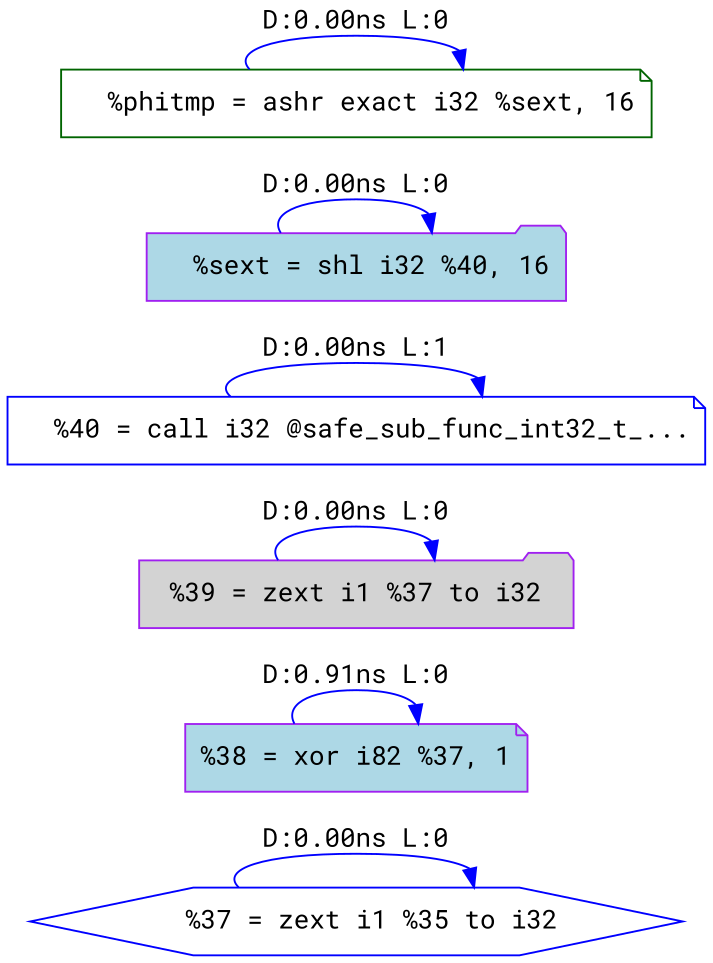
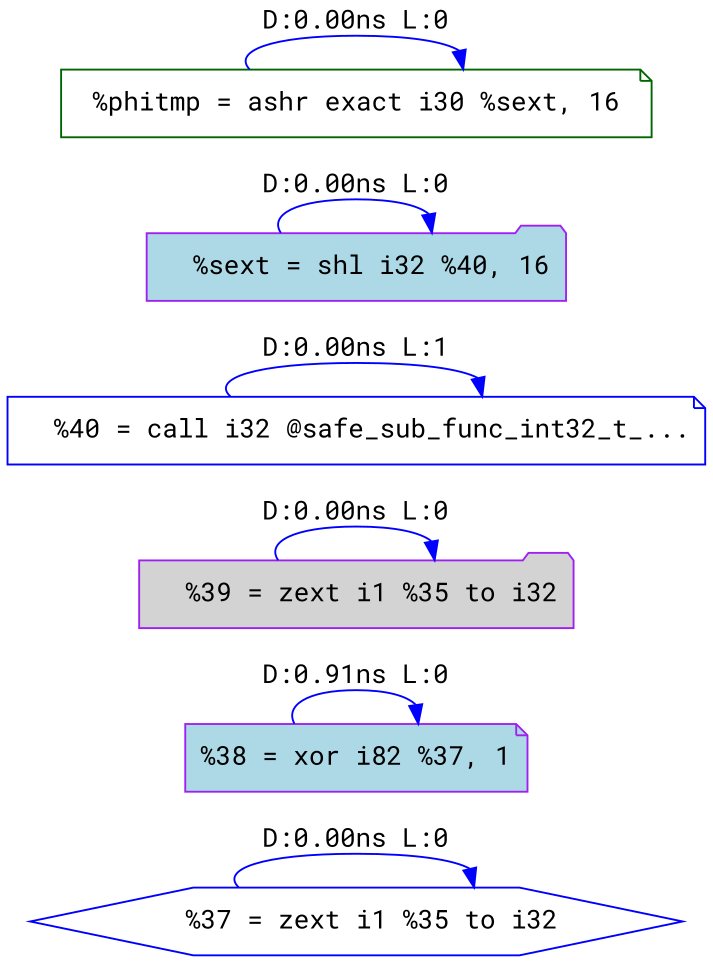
  digraph {
    fontname="Roboto Mono"
    rankdir=LR
    node [color=purple fillcolor=white fontname="Roboto Mono" shape=note style=filled]
    edge [color=blue fontname="Roboto Mono"]
    n1 [color=blue label="  %37 = zext i1 %35 to i32" shape=hexagon]
    n2 [fillcolor=lightblue label="%38 = xor i82 %37, 1"]
-   n3 [fillcolor=lightgrey label="%39 = zext i1 %37 to i32" shape=folder]
+   n3 [fillcolor=lightgrey label="  %39 = zext i1 %35 to i32" shape=folder]
    n4 [color=blue label="  %40 = call i32 @safe_sub_func_int32_t_..."]
    n5 [fillcolor=lightblue label="  %sext = shl i32 %40, 16" shape=folder]
-   n6 [color=darkgreen label="  %phitmp = ashr exact i32 %sext, 16"]
+   n6 [color=darkgreen label="%phitmp = ashr exact i30 %sext, 16"]
    n1 -> n1 [label="D:0.00ns L:0"]
    n2 -> n2 [label="D:0.91ns L:0"]
    n3 -> n3 [label="D:0.00ns L:0"]
    n4 -> n4 [label="D:0.00ns L:1"]
    n5 -> n5 [label="D:0.00ns L:0"]
    n6 -> n6 [label="D:0.00ns L:0"]
  }
